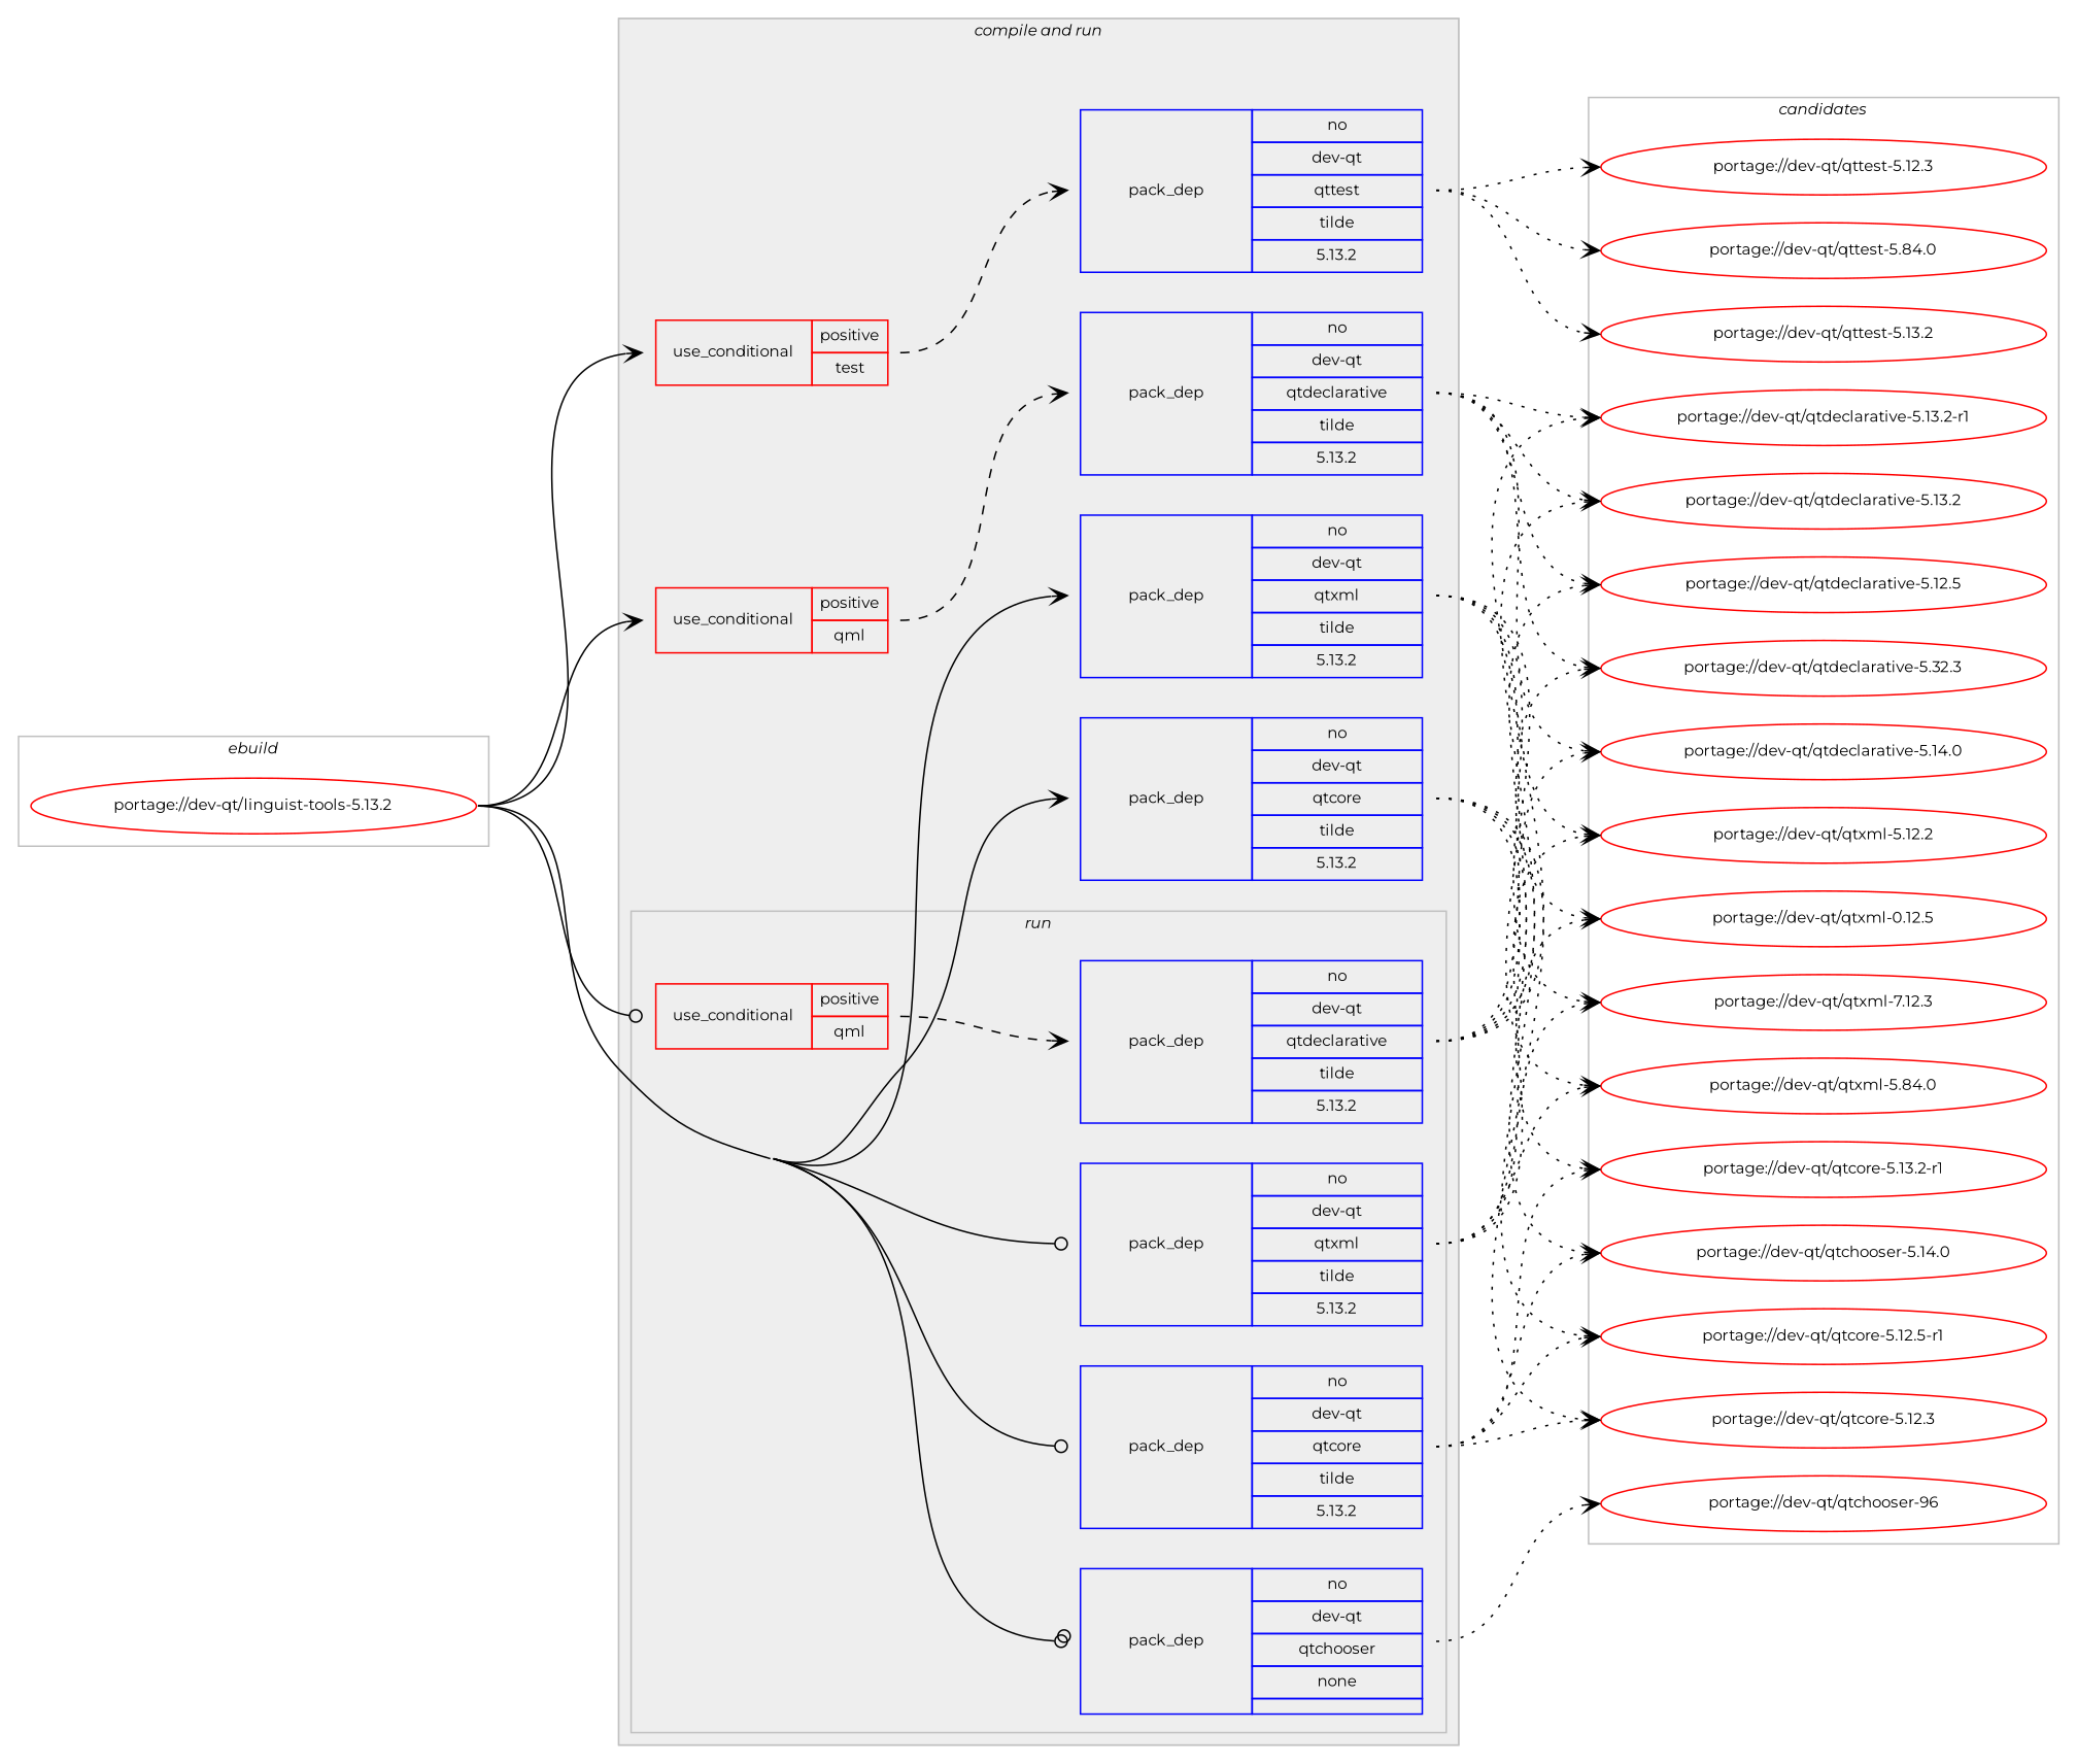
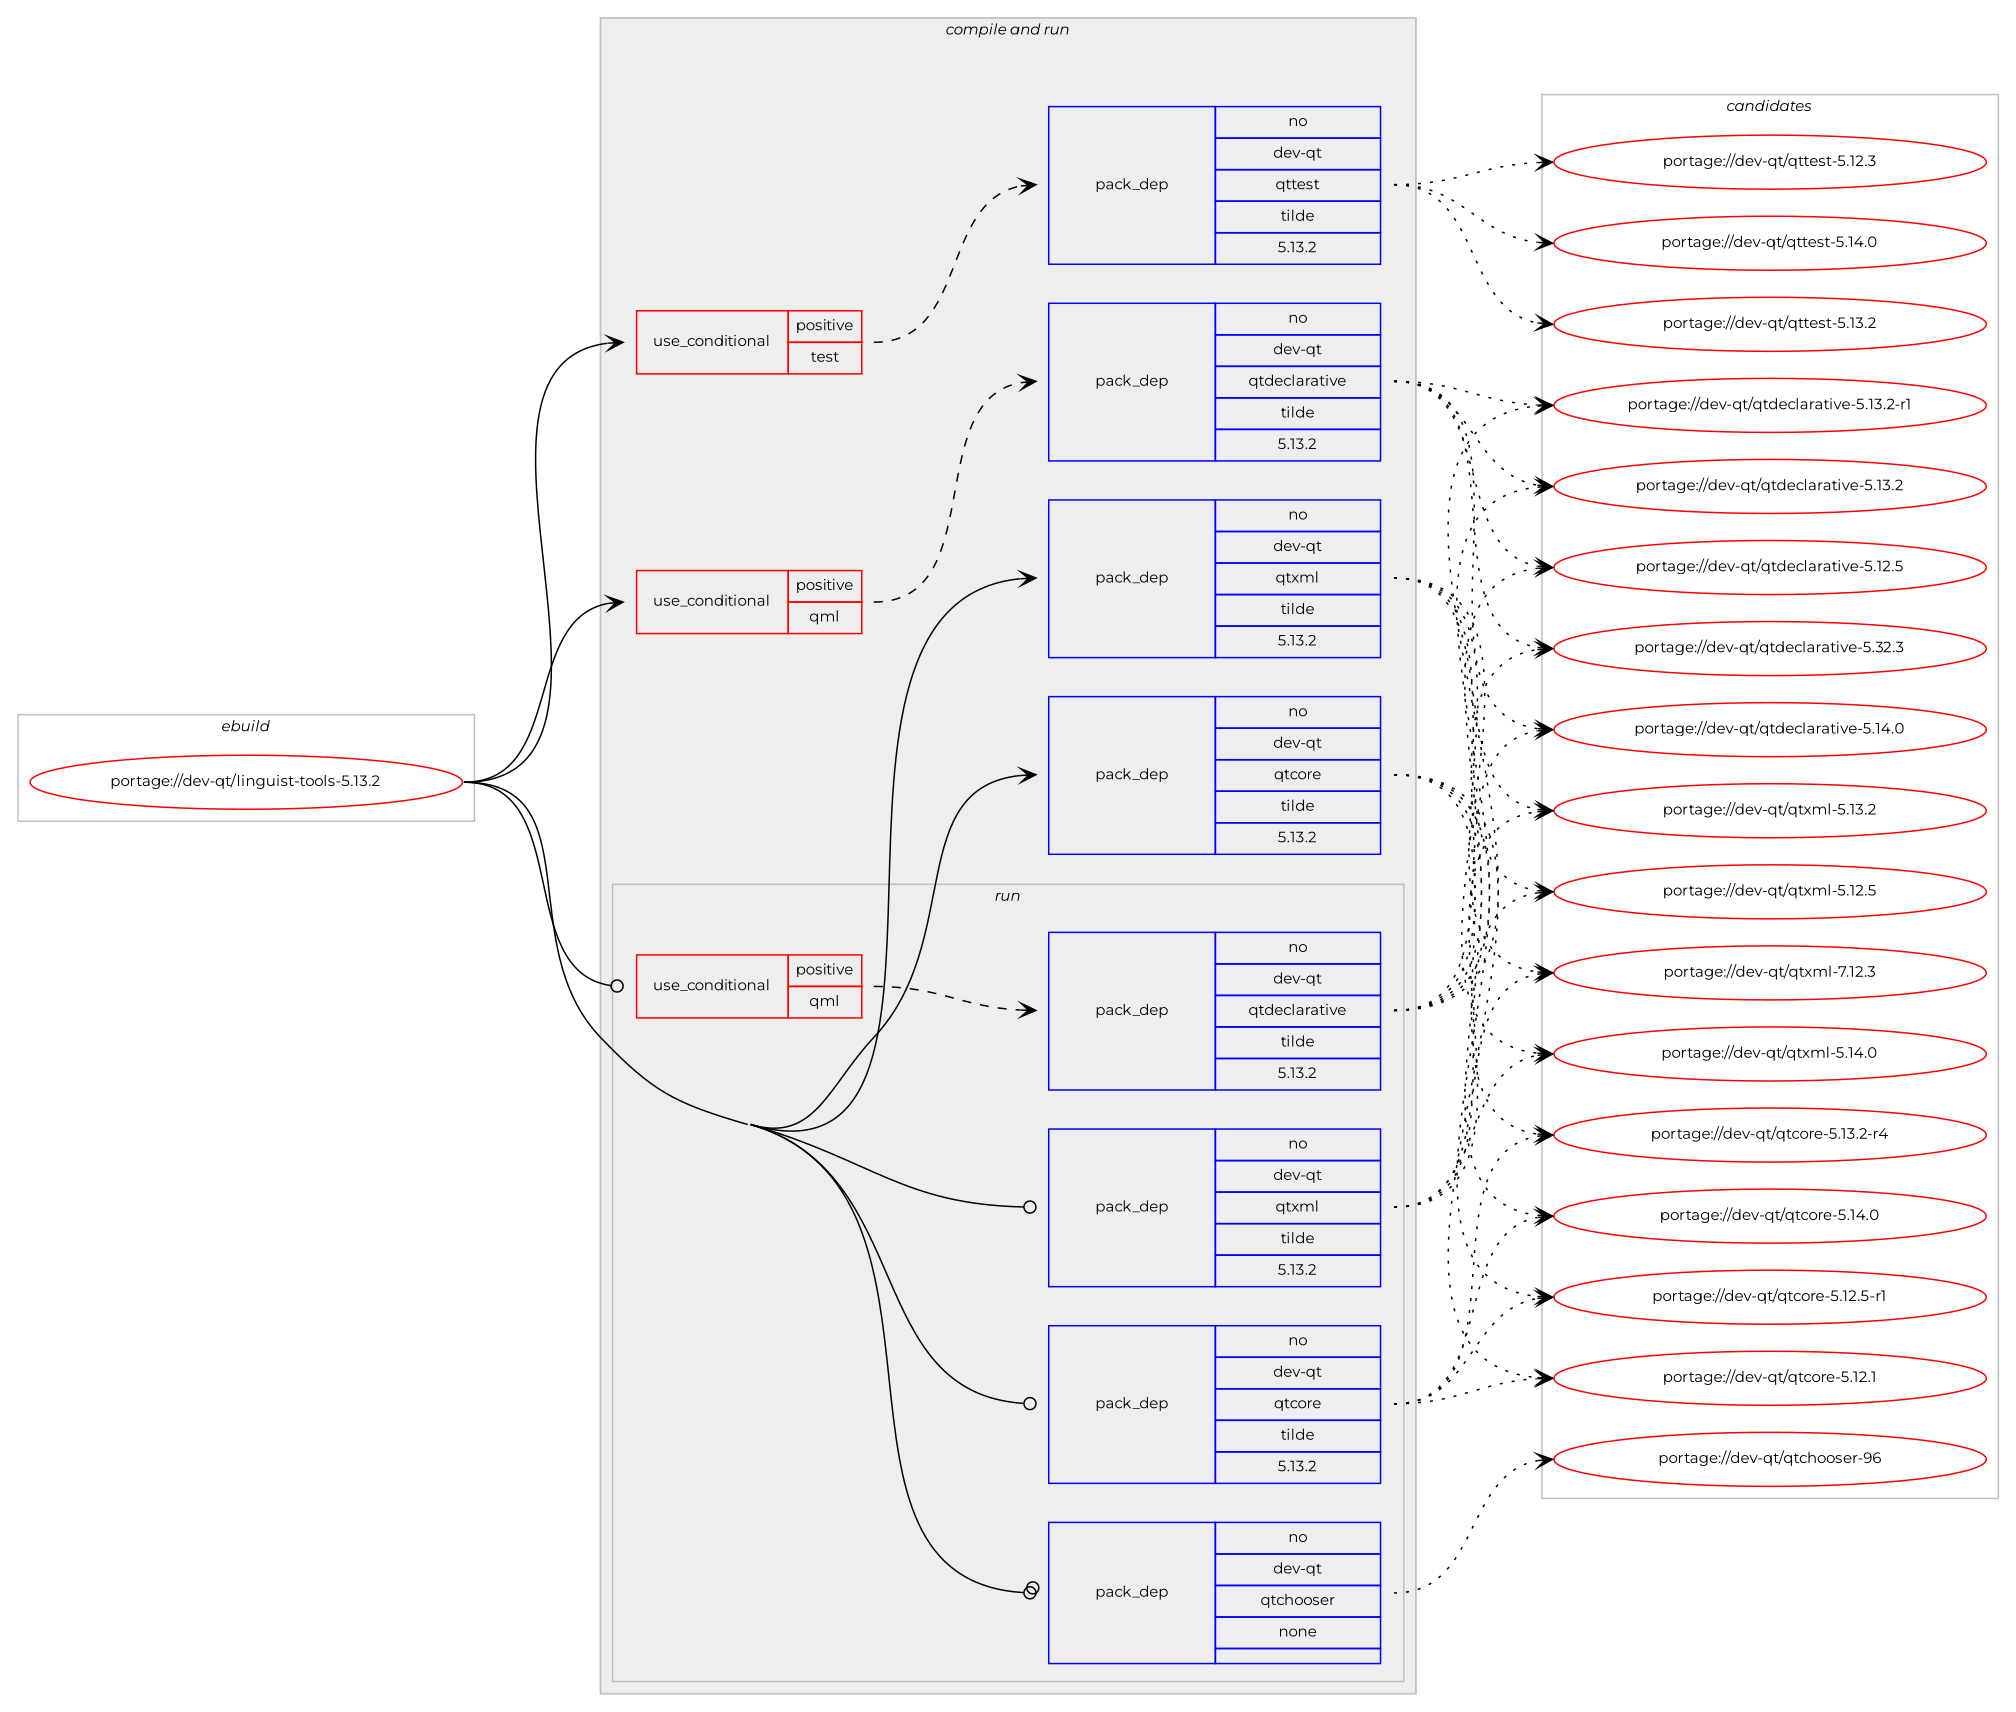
  digraph {
    compound=true
    concentrate=true
    fontname=Montserrat
    fontsize=10
    newrank=true
    rankdir=LR
    ranksep=1.5
    node [color=red fontname=Montserrat fontsize=10]
    edge [arrowhead=vee fontname=Montserrat headport=w style=dotted tailport=e weight=100]
    n1 [label="portage://dev-qt/linguist-tools-5.13.2" width=4]
    n2 [color=blue label=<<TABLE BORDER="0" CELLBORDER="1" CELLSPACING="0" CELLPADDING="4" WIDTH="220"><TR><TD ROWSPAN="6" CELLPADDING="30">pack_dep</TD></TR><TR><TD WIDTH="110">no</TD></TR><TR><TD>dev-qt</TD></TR><TR><TD>qtdeclarative</TD></TR><TR><TD>tilde</TD></TR><TR><TD>5.13.2</TD></TR></TABLE>> shape=none]
    n3 [label=<<TABLE BORDER="0" CELLBORDER="1" CELLSPACING="0" CELLPADDING="4"><TR><TD ROWSPAN="3" CELLPADDING="10">use_conditional</TD></TR><TR><TD>positive</TD></TR><TR><TD>qml</TD></TR></TABLE>> shape=none]
    n4 [color=blue label=<<TABLE BORDER="0" CELLBORDER="1" CELLSPACING="0" CELLPADDING="4" WIDTH="220"><TR><TD ROWSPAN="6" CELLPADDING="30">pack_dep</TD></TR><TR><TD WIDTH="110">no</TD></TR><TR><TD>dev-qt</TD></TR><TR><TD>qttest</TD></TR><TR><TD>tilde</TD></TR><TR><TD>5.13.2</TD></TR></TABLE>> shape=none]
    n5 [label=<<TABLE BORDER="0" CELLBORDER="1" CELLSPACING="0" CELLPADDING="4"><TR><TD ROWSPAN="3" CELLPADDING="10">use_conditional</TD></TR><TR><TD>positive</TD></TR><TR><TD>test</TD></TR></TABLE>> shape=none]
    n6 [color=blue label=<<TABLE BORDER="0" CELLBORDER="1" CELLSPACING="0" CELLPADDING="4" WIDTH="220"><TR><TD ROWSPAN="6" CELLPADDING="30">pack_dep</TD></TR><TR><TD WIDTH="110">no</TD></TR><TR><TD>dev-qt</TD></TR><TR><TD>qtcore</TD></TR><TR><TD>tilde</TD></TR><TR><TD>5.13.2</TD></TR></TABLE>> shape=none]
    n7 [color=blue label=<<TABLE BORDER="0" CELLBORDER="1" CELLSPACING="0" CELLPADDING="4" WIDTH="220"><TR><TD ROWSPAN="6" CELLPADDING="30">pack_dep</TD></TR><TR><TD WIDTH="110">no</TD></TR><TR><TD>dev-qt</TD></TR><TR><TD>qtxml</TD></TR><TR><TD>tilde</TD></TR><TR><TD>5.13.2</TD></TR></TABLE>> shape=none]
    n8 [color=blue label=<<TABLE BORDER="0" CELLBORDER="1" CELLSPACING="0" CELLPADDING="4" WIDTH="220"><TR><TD ROWSPAN="6" CELLPADDING="30">pack_dep</TD></TR><TR><TD WIDTH="110">no</TD></TR><TR><TD>dev-qt</TD></TR><TR><TD>qtxml</TD></TR><TR><TD>tilde</TD></TR><TR><TD>5.13.2</TD></TR></TABLE>> shape=none]
    n9 [color=blue label=<<TABLE BORDER="0" CELLBORDER="1" CELLSPACING="0" CELLPADDING="4" WIDTH="220"><TR><TD ROWSPAN="6" CELLPADDING="30">pack_dep</TD></TR><TR><TD WIDTH="110">no</TD></TR><TR><TD>dev-qt</TD></TR><TR><TD>qtdeclarative</TD></TR><TR><TD>tilde</TD></TR><TR><TD>5.13.2</TD></TR></TABLE>> shape=none]
    n10 [label=<<TABLE BORDER="0" CELLBORDER="1" CELLSPACING="0" CELLPADDING="4"><TR><TD ROWSPAN="3" CELLPADDING="10">use_conditional</TD></TR><TR><TD>positive</TD></TR><TR><TD>qml</TD></TR></TABLE>> shape=none]
    n11 [color=blue label=<<TABLE BORDER="0" CELLBORDER="1" CELLSPACING="0" CELLPADDING="4" WIDTH="220"><TR><TD ROWSPAN="6" CELLPADDING="30">pack_dep</TD></TR><TR><TD WIDTH="110">no</TD></TR><TR><TD>dev-qt</TD></TR><TR><TD>qtchooser</TD></TR><TR><TD>none</TD></TR><TR><TD></TD></TR></TABLE>> shape=none]
    n12 [color=blue label=<<TABLE BORDER="0" CELLBORDER="1" CELLSPACING="0" CELLPADDING="4" WIDTH="220"><TR><TD ROWSPAN="6" CELLPADDING="30">pack_dep</TD></TR><TR><TD WIDTH="110">no</TD></TR><TR><TD>dev-qt</TD></TR><TR><TD>qtcore</TD></TR><TR><TD>tilde</TD></TR><TR><TD>5.13.2</TD></TR></TABLE>> shape=none]
    n13 [label="portage://dev-qt/qtdeclarative-5.14.0" width=4]
    n14 [label="portage://dev-qt/qtdeclarative-5.13.2-r1" width=4]
    n15 [label="portage://dev-qt/qtdeclarative-5.13.2" width=4]
    n16 [label="portage://dev-qt/qtdeclarative-5.12.5" width=4]
    n17 [label="portage://dev-qt/qtdeclarative-5.32.3" width=4]
-   n18 [label="portage://dev-qt/qttest-5.84.0" width=4]
+   n18 [label="portage://dev-qt/qttest-5.14.0" width=4]
    n19 [label="portage://dev-qt/qttest-5.13.2" width=4]
    n20 [label="portage://dev-qt/qttest-5.12.3" width=4]
-   n21 [label="portage://dev-qt/qtchooser-5.14.0" width=4]
-   n22 [label="portage://dev-qt/qtcore-5.13.2-r1" width=4]
+   n21 [label="portage://dev-qt/qtcore-5.14.0" width=4]
+   n22 [label="portage://dev-qt/qtcore-5.13.2-r4" width=4]
    n23 [label="portage://dev-qt/qtcore-5.12.5-r1" width=4]
-   n24 [label="portage://dev-qt/qtcore-5.12.3" width=4]
-   n25 [label="portage://dev-qt/qtxml-5.84.0" width=4]
-   n26 [label="portage://dev-qt/qtxml-5.12.2" width=4]
-   n27 [label="portage://dev-qt/qtxml-0.12.5" width=4]
+   n24 [label="portage://dev-qt/qtcore-5.12.1" width=4]
+   n25 [label="portage://dev-qt/qtxml-5.14.0" width=4]
+   n26 [label="portage://dev-qt/qtxml-5.13.2" width=4]
+   n27 [label="portage://dev-qt/qtxml-5.12.5" width=4]
    n28 [label="portage://dev-qt/qtxml-7.12.3" width=4]
    n29 [label="portage://dev-qt/qtchooser-96" width=4]
    subgraph cluster_1 {
      color=gray
      label=<<i>ebuild</i>>
      n1
    }
    subgraph cluster_2 {
      color=gray
      label=<<i>dependencies</i>>
      subgraph cluster_3 {
        color=gray
        fillcolor="#eeeeee"
        label=<<i>compile</i>>
        style=filled
        subgraph sub_4 {
          color=gray
          fillcolor="#eeeeee"
          label=<<i>compile</i>>
          style=filled
          n3
          subgraph sub_5 {
            color=gray
            fillcolor="#eeeeee"
            label=<<i>compile</i>>
            style=filled
            n2
          }
        }
        subgraph sub_6 {
          color=gray
          fillcolor="#eeeeee"
          label=<<i>compile</i>>
          style=filled
          n5
          subgraph sub_7 {
            color=gray
            fillcolor="#eeeeee"
            label=<<i>compile</i>>
            style=filled
            n4
          }
        }
        subgraph sub_8 {
          color=gray
          fillcolor="#eeeeee"
          label=<<i>compile</i>>
          style=filled
          n6
        }
        subgraph sub_9 {
          color=gray
          fillcolor="#eeeeee"
          label=<<i>compile</i>>
          style=filled
          n7
        }
      }
      subgraph cluster_10 {
        color=gray
        fillcolor="#eeeeee"
        label=<<i>compile and run</i>>
        style=filled
      }
      subgraph cluster_11 {
        color=gray
        fillcolor="#eeeeee"
        label=<<i>run</i>>
        style=filled
        subgraph sub_12 {
          color=gray
          fillcolor="#eeeeee"
          label=<<i>run</i>>
          style=filled
          n8
        }
        subgraph sub_13 {
          color=gray
          fillcolor="#eeeeee"
          label=<<i>run</i>>
          style=filled
          n10
          subgraph sub_14 {
            color=gray
            fillcolor="#eeeeee"
            label=<<i>run</i>>
            style=filled
            n9
          }
        }
        subgraph sub_15 {
          color=gray
          fillcolor="#eeeeee"
          label=<<i>run</i>>
          style=filled
          n11
        }
        subgraph sub_16 {
          color=gray
          fillcolor="#eeeeee"
          label=<<i>run</i>>
          style=filled
          n12
        }
      }
    }
    subgraph cluster_17 {
      color=gray
      label=<<i>candidates</i>>
      rank=same
      subgraph sub_18 {
        color=black
        label=<<i>candidates</i>>
        nodesep=1
        rank=same
        n13
        n14
        n15
        n16
        n17
      }
      subgraph sub_19 {
        color=black
        label=<<i>candidates</i>>
        nodesep=1
        rank=same
        n18
        n19
        n20
      }
      subgraph sub_20 {
        color=black
        label=<<i>candidates</i>>
        nodesep=1
        rank=same
        n21
        n22
        n23
        n24
      }
      subgraph sub_21 {
        color=black
        label=<<i>candidates</i>>
        nodesep=1
        rank=same
        n25
        n26
        n27
        n28
      }
      subgraph sub_22 {
        color=black
        label=<<i>candidates</i>>
        nodesep=1
        rank=same
        n13
        n14
        n15
        n16
        n17
      }
      subgraph sub_23 {
        color=black
        label=<<i>candidates</i>>
        nodesep=1
        rank=same
        n29
      }
      subgraph sub_24 {
        color=black
        label=<<i>candidates</i>>
        nodesep=1
        rank=same
        n21
        n22
        n23
        n24
      }
      subgraph sub_25 {
        color=black
        label=<<i>candidates</i>>
        nodesep=1
        rank=same
        n25
        n26
        n27
        n28
      }
    }
    n1 -> n3 [style=solid weight=20]
    n1 -> n5 [style=solid weight=20]
    n1 -> n6 [style=solid weight=20]
    n1 -> n7 [style=solid weight=20]
    n1 -> n8 [arrowhead=odot style=solid weight=20]
    n1 -> n10 [arrowhead=odot style=solid weight=20]
    n1 -> n11 [arrowhead=odot style=solid weight=20]
    n1 -> n12 [arrowhead=odot style=solid weight=20]
    n2 -> n13
    n2 -> n14
    n2 -> n15
    n2 -> n16
    n2 -> n17
    n3 -> n2 [style=dashed weight=20]
    n4 -> n18
    n4 -> n19
    n4 -> n20
    n5 -> n4 [style=dashed weight=20]
    n6 -> n21
    n6 -> n22
    n6 -> n23
    n6 -> n24
    n7 -> n25
    n7 -> n26
    n7 -> n27
    n7 -> n28
    n8 -> n25
    n8 -> n26
    n8 -> n27
    n8 -> n28
    n9 -> n13
    n9 -> n14
    n9 -> n15
    n9 -> n16
    n9 -> n17
    n10 -> n9 [style=dashed weight=20]
    n11 -> n29
    n12 -> n21
    n12 -> n22
    n12 -> n23
    n12 -> n24
  }
